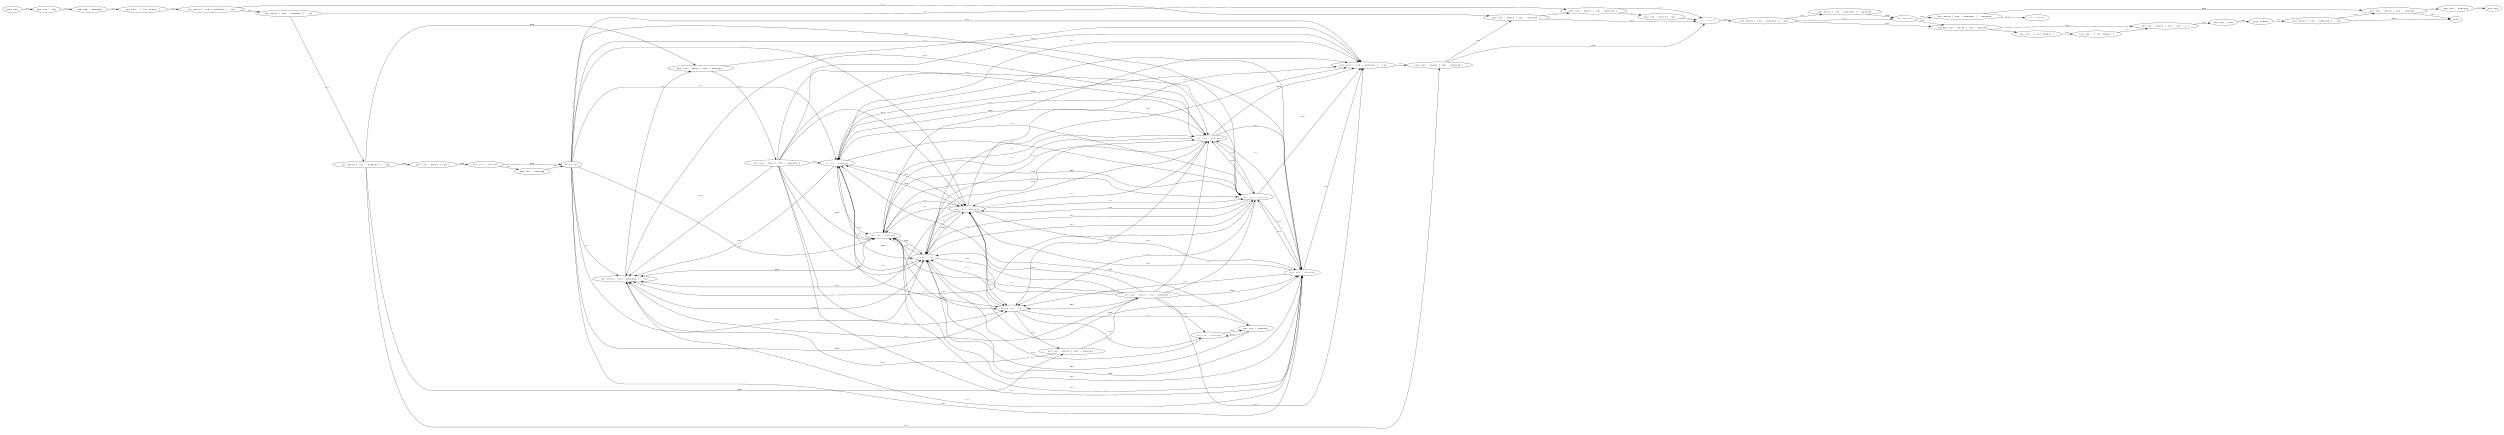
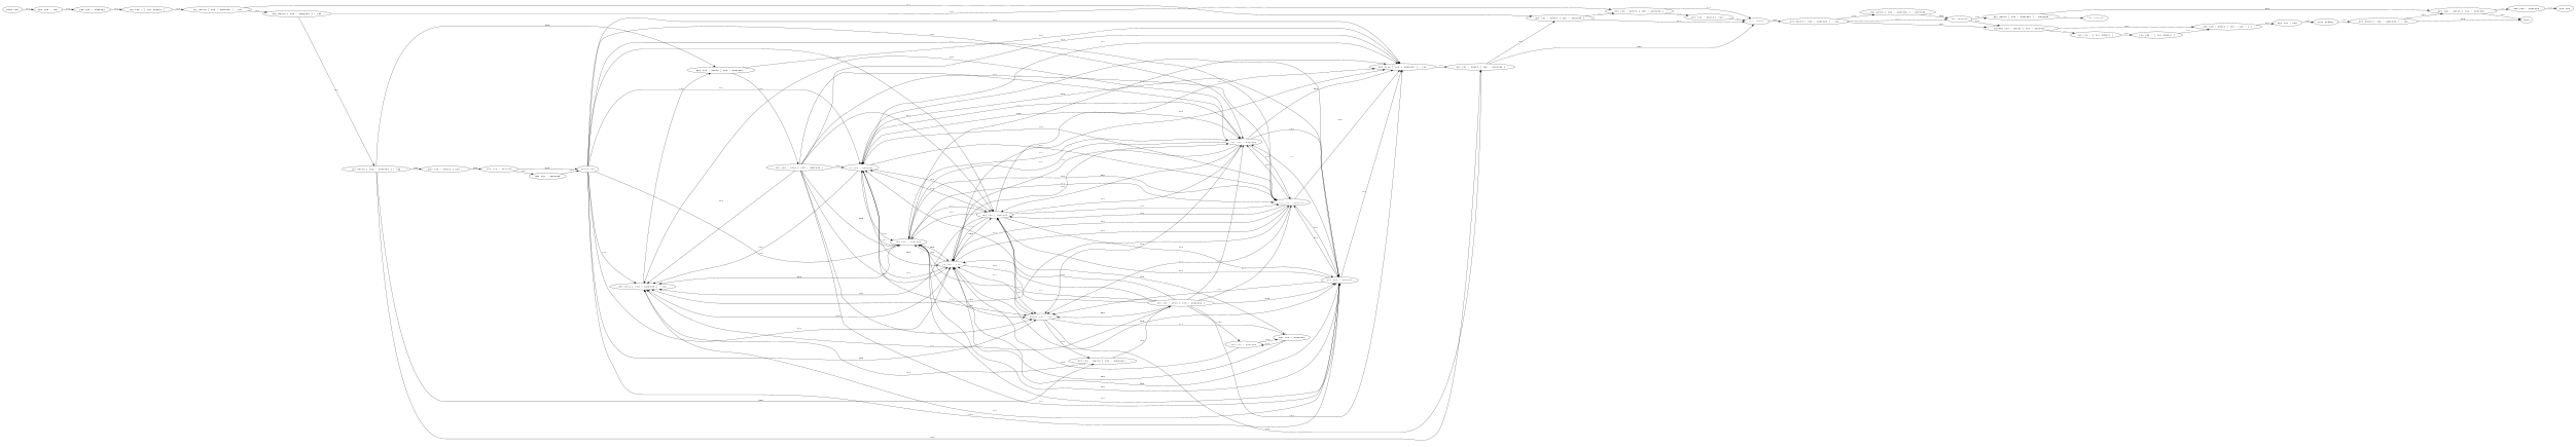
  digraph {
    fontname="Courier Prime"
    rankdir=LR
    node [fontname="Courier Prime"]
    edge [fontname="Courier Prime"]
    n1 [label="push rbp"]
    n2 [label="mov rbp , rsp"]
    n3 [label="sub rsp , address"]
    n4 [label="lea rax , [ rel symbol ]"]
    n5 [label="mov qword [ rbp - address ] , rdi"]
    n6 [label="mov qword [ rbp - address ] , rsi"]
    n7 [label="mov rsi , qword [ rbp - address ]"]
    n8 [label="mov qword [ rbp - address ] , rdx"]
    n9 [label="mov rdx , qword [ rbp - address ]"]
    n10 [label="call symbol"]
    n11 [label="mov rcx , qword [ rax ]"]
    n12 [label="mov rcx , qword [ rbp - address ]"]
    n13 [label="mov rcx , qword [ rbp - address ]"]
    n14 [label="mov rdi , qword [ rbp - address ]"]
    n15 [label="mov rcx , qword [ rax ]"]
    n16 [label="and rcx , address"]
    n17 [label="mov byte [ rcx + address ] , r8b"]
    n18 [label="mov r8b , byte [ rcx + address ]"]
    n19 [label="mov byte [ rcx + address ] , r8b"]
    n20 [label="mov r8b , byte [ rcx + address ]"]
    n21 [label="cmp rcx , address"]
    n22 [label="setne r8b"]
    n23 [label="xor r8b , address"]
    n24 [label="xor r8b , address"]
    n25 [label="and r8b , address"]
    n26 [label="movzx r9d , r8b"]
    n27 [label="and r8b , address"]
    n28 [label="or r8b , r9b"]
    n29 [label="and r8b , address"]
    n30 [label="or r8b , address"]
    n31 [label="and r9b , address"]
    n32 [label="shl r9b , address"]
    n33 [label="mov dword [ rbp - address ] , eax"]
    n34 [label="cmp dword [ rbp - address ] , address"]
    n35 [label="jne address"]
    n36 [label="movsxd rax , dword [ rbp - address ]"]
    n37 [label="mov qword [ rbp - address ] , address"]
    n38 [label="lea rcx , [ rel symbol ]"]
    n39 [label="add rdx , qword [ rcx + rax * 8 ]"]
    n40 [label="mov rax , qword [ rbp - address ]"]
    n41 [label="jmp address"]
    n42 [label="lea rdx , [ rel symbol ]"]
    n43 [label="mov rdi , rdx"]
    n44 [label="add rsp , address"]
    n45 [label=retn]
    n46 [label="call symbol"]
    n47 [label="mov qword [ rbp - address ] , rax"]
    n48 [label="pop rbp"]
    n1 -> n2 [label=CFG]
    n2 -> n3 [label=CFG]
    n3 -> n4 [label=CFG]
    n4 -> n5 [label=CFG]
    n5 -> n6 [label=CFG]
    n5 -> n7 [label=DFG]
    n6 -> n8 [label=CFG]
    n6 -> n9 [label=DFG]
    n7 -> n9 [label=CFG]
    n7 -> n10 [label=DFG]
    n8 -> n11 [label=CFG]
    n8 -> n12 [label=DFG]
    n8 -> n13 [label=DFG]
    n8 -> n14 [label=DFG]
    n9 -> n10 [label=DFG]
    n9 -> n15 [label=CFG]
    n10 -> n33 [label=DFG]
    n11 -> n16 [label=DFG]
    n12 -> n17 [label=DFG]
    n12 -> n18 [label=DFG]
    n13 -> n19 [label=DFG]
    n13 -> n20 [label=DFG]
    n14 -> n7 [label=CFG]
    n14 -> n10 [label=DFG]
    n15 -> n10 [label=DFG]
    n16 -> n21 [label=CFG]
    n16 -> n22 [label=DFG]
    n17 -> n13 [label=CFG]
    n18 -> n17 [label=DFG]
    n18 -> n19 [label=DFG]
    n18 -> n23 [label=DFG]
    n18 -> n24 [label=DFG]
    n18 -> n25 [label=DFG]
    n18 -> n26 [label=DFG]
    n18 -> n27 [label=DFG]
    n18 -> n28 [label=DFG]
    n18 -> n29 [label=DFG]
    n18 -> n30 [label=DFG]
    n18 -> n31 [label=CFG]
    n19 -> n14 [label=CFG]
    n20 -> n17 [label=DFG]
    n20 -> n19 [label=DFG]
    n20 -> n23 [label=DFG]
    n20 -> n24 [label=DFG]
    n20 -> n25 [label=DFG]
    n20 -> n26 [label=DFG]
    n20 -> n27 [label=DFG]
    n20 -> n28 [label=DFG]
    n20 -> n29 [label=DFG]
    n20 -> n30 [label=DFG]
    n21 -> n22 [label=CFG]
    n22 -> n17 [label=DFG]
    n22 -> n19 [label=DFG]
    n22 -> n23 [label=DFG]
    n22 -> n24 [label=DFG]
    n22 -> n25 [label=DFG]
    n22 -> n26 [label=DFG]
    n22 -> n27 [label=DFG]
    n22 -> n28 [label=DFG]
    n22 -> n29 [label=DFG]
    n22 -> n30 [label=DFG]
    n23 -> n17 [label=DFG]
    n23 -> n19 [label=DFG]
    n23 -> n24 [label=DFG]
    n23 -> n25 [label=DFG]
    n23 -> n26 [label=DFG]
    n23 -> n27 [label=DFG]
    n23 -> n28 [label=DFG]
    n23 -> n29 [label=DFG]
    n23 -> n30 [label=DFG]
    n24 -> n17 [label=DFG]
    n24 -> n19 [label=DFG]
    n24 -> n23 [label=DFG]
    n24 -> n25 [label=DFG]
    n24 -> n26 [label=DFG]
    n24 -> n27 [label=DFG]
    n24 -> n28 [label=DFG]
    n24 -> n29 [label=DFG]
    n24 -> n30 [label=DFG]
    n25 -> n17 [label=DFG]
    n25 -> n19 [label=DFG]
    n25 -> n23 [label=DFG]
    n25 -> n24 [label=DFG]
    n25 -> n26 [label=DFG]
    n25 -> n27 [label=DFG]
    n25 -> n28 [label=DFG]
    n25 -> n29 [label=DFG]
    n25 -> n30 [label=DFG]
    n26 -> n12 [label=CFG]
    n26 -> n28 [label=DFG]
-   n26 -> n31 [label=DFG]
+   n26 -> n14 [label=DFG]
    n26 -> n32 [label=DFG]
    n27 -> n17 [label=DFG]
    n27 -> n19 [label=DFG]
    n27 -> n23 [label=DFG]
    n27 -> n24 [label=DFG]
    n27 -> n25 [label=DFG]
    n27 -> n26 [label=DFG]
    n27 -> n28 [label=DFG]
    n27 -> n29 [label=DFG]
    n27 -> n30 [label=DFG]
    n28 -> n17 [label=DFG]
    n28 -> n19 [label=DFG]
    n28 -> n23 [label=DFG]
    n28 -> n24 [label=DFG]
    n28 -> n25 [label=DFG]
    n28 -> n26 [label=CFG]
    n28 -> n27 [label=DFG]
    n28 -> n29 [label=DFG]
    n28 -> n30 [label=DFG]
    n29 -> n17 [label=DFG]
    n29 -> n19 [label=DFG]
    n29 -> n23 [label=DFG]
    n29 -> n24 [label=DFG]
    n29 -> n25 [label=DFG]
    n29 -> n26 [label=DFG]
    n29 -> n27 [label=DFG]
    n29 -> n28 [label=DFG]
    n29 -> n30 [label=DFG]
    n30 -> n17 [label=DFG]
    n30 -> n19 [label=DFG]
    n30 -> n23 [label=DFG]
    n30 -> n24 [label=DFG]
    n30 -> n25 [label=DFG]
    n30 -> n26 [label=DFG]
    n30 -> n27 [label=DFG]
    n30 -> n28 [label=DFG]
    n30 -> n29 [label=DFG]
    n31 -> n28 [label=DFG]
    n31 -> n32 [label=DFG]
    n32 -> n27 [label=CFG]
    n32 -> n28 [label=DFG]
    n32 -> n31 [label=DFG]
    n33 -> n34 [label=CFG]
    n33 -> n35 [label=DFG]
    n33 -> n36 [label=DFG]
    n34 -> n35 [label=CFG]
    n35 -> n36 [label=CFG]
    n35 -> n37 [label=CFG]
    n36 -> n38 [label=CFG]
    n36 -> n39 [label=DFG]
    n37 -> n40 [label=DFG]
    n37 -> n41 [label=CFG]
    n38 -> n42 [label=CFG]
    n39 -> n43 [label=DFG]
    n40 -> n44 [label=CFG]
    n40 -> n45 [label=DFG]
    n42 -> n39 [label=CFG]
    n43 -> n46 [label=DFG]
    n44 -> n48 [label=CFG]
    n46 -> n47 [label=DFG]
    n47 -> n40 [label=DFG]
    n47 -> n45 [label=CFG]
  }
